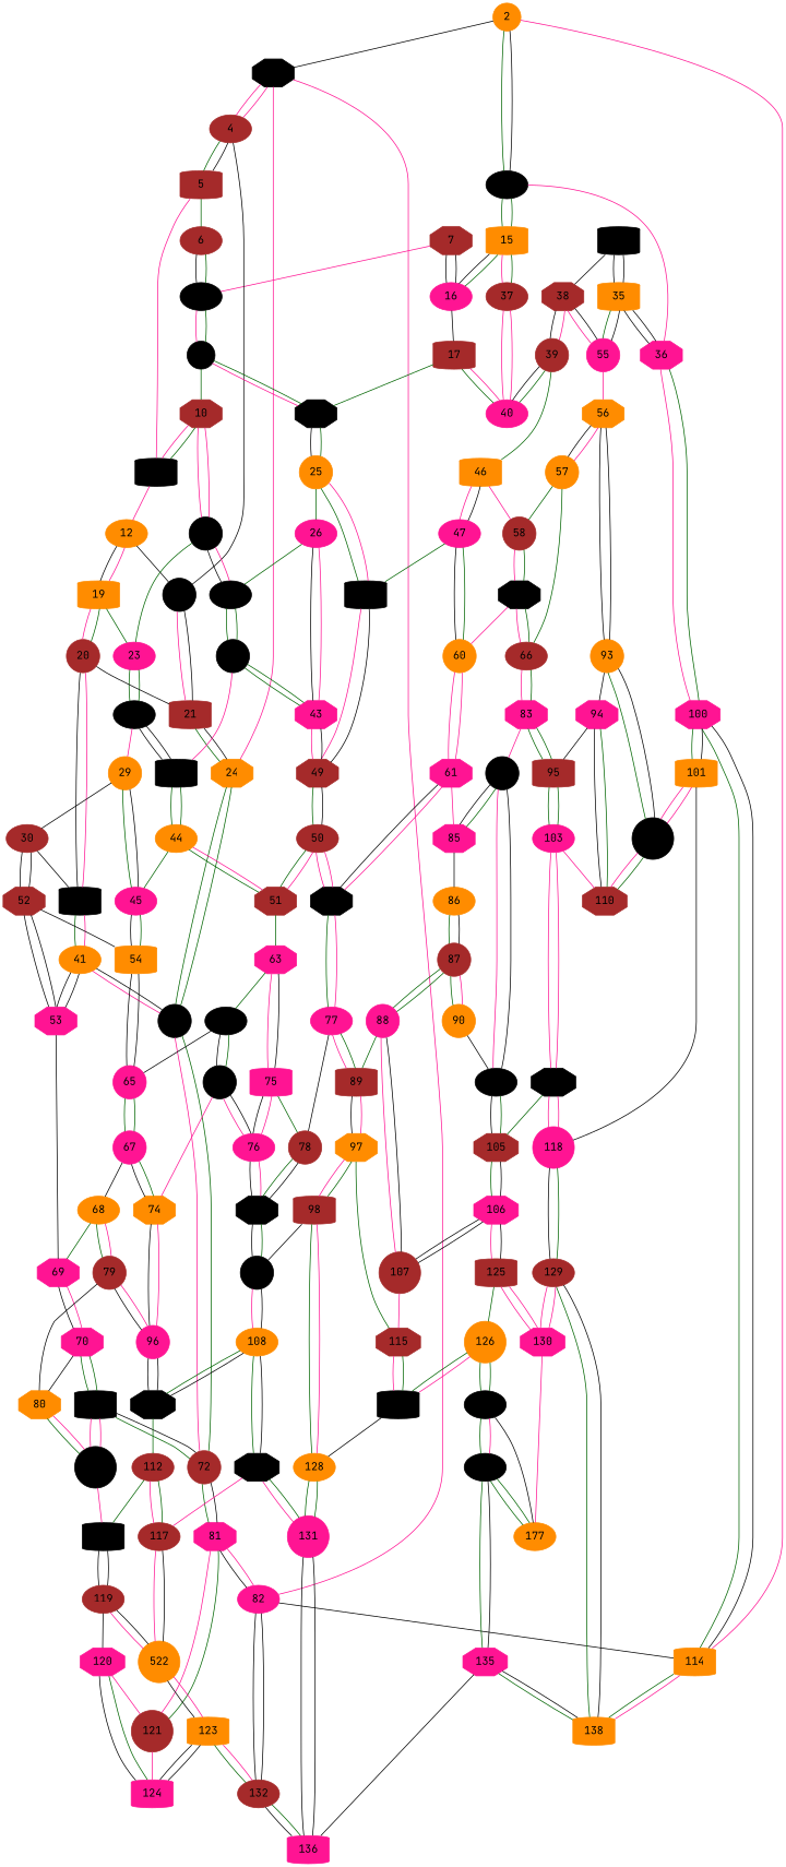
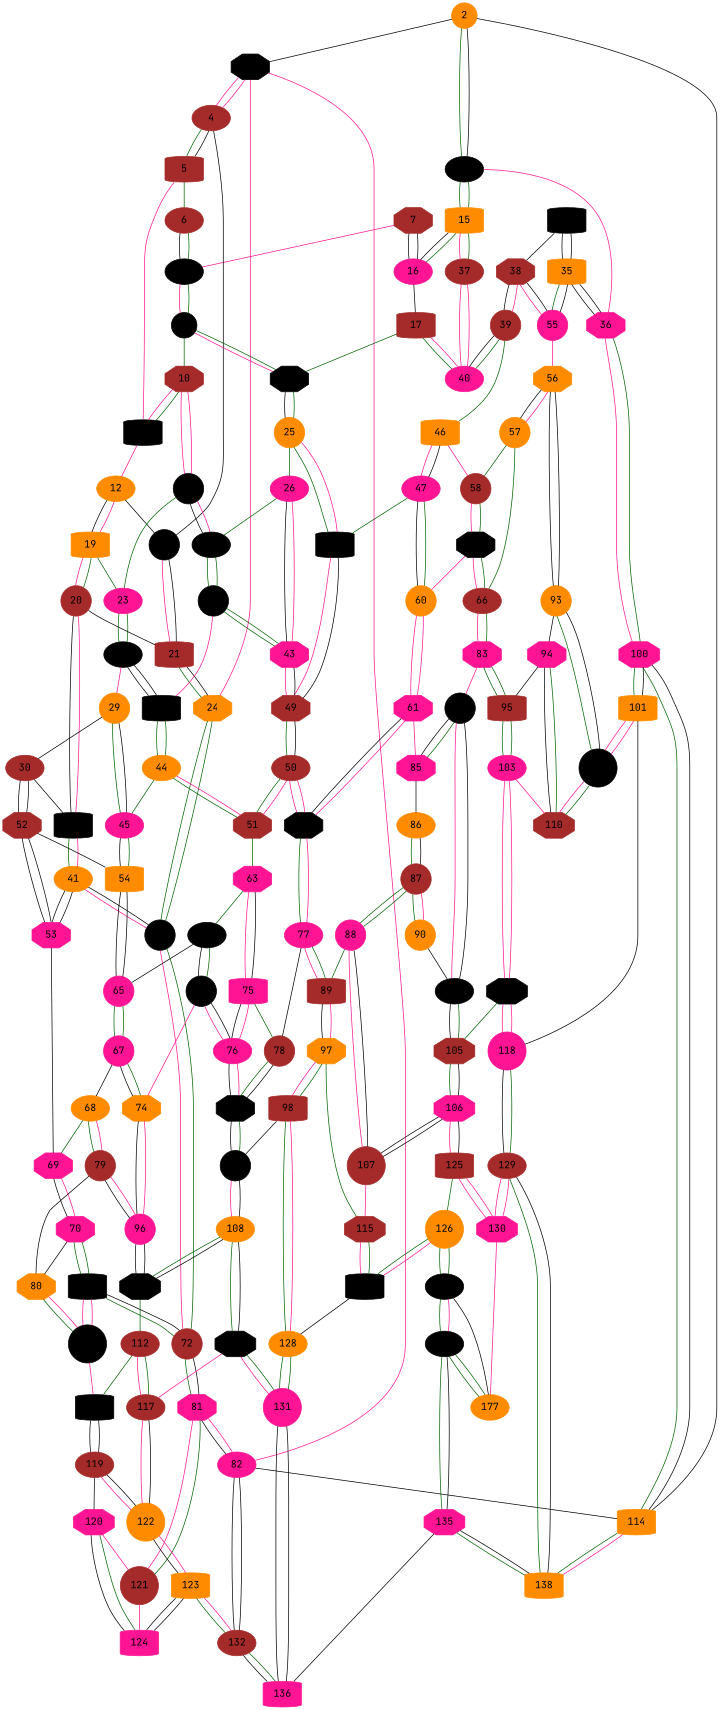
  graph {
    fontname="JetBrains Mono"
    node [color=brown fontname="JetBrains Mono" shape=octagon style=filled]
    edge [color=black fontname="JetBrains Mono"]
    2 [color=darkorange shape=circle]
    3 [color=black]
    14 [color=black shape=ellipse]
    114 [color=darkorange shape=cylinder]
    8 [color=black shape=ellipse]
    7
    16 [color=deeppink shape=ellipse]
    4 [shape=ellipse]
    24 [color=darkorange]
    82 [color=deeppink shape=ellipse]
    15 [color=darkorange shape=cylinder]
    36 [color=deeppink]
    138 [color=darkorange shape=cylinder]
    5 [shape=cylinder]
    13 [color=black shape=circle]
    42 [color=black shape=circle]
    132 [shape=ellipse]
    6 [shape=ellipse]
    11 [color=black shape=cylinder]
    21 [shape=cylinder]
    12 [color=darkorange shape=ellipse]
    9 [color=black shape=circle]
    17 [shape=cylinder]
    10
    18 [color=black]
    22 [color=black shape=circle]
    25 [color=darkorange shape=circle]
    23 [color=deeppink shape=ellipse]
    27 [color=black shape=ellipse]
    19 [color=darkorange shape=cylinder]
    20 [shape=circle]
    37 [shape=ellipse]
    100 [color=deeppink]
    40 [color=deeppink shape=ellipse]
    26 [color=deeppink shape=ellipse]
    48 [color=black shape=cylinder]
    31 [color=black shape=cylinder]
    28 [color=black shape=ellipse]
    41 [color=darkorange shape=ellipse]
    32 [color=black shape=circle]
    29 [color=darkorange shape=circle]
    33 [color=black shape=cylinder]
    72 [shape=circle]
    43 [color=deeppink]
    49
    30 [shape=ellipse]
    45 [color=deeppink shape=ellipse]
    44 [color=darkorange shape=ellipse]
    52
    54 [color=darkorange shape=cylinder]
    53 [color=deeppink]
    51
    34 [color=black shape=cylinder]
    35 [color=darkorange shape=cylinder]
    38
    55 [color=deeppink shape=circle]
    39 [shape=circle]
    56 [color=darkorange]
    101 [color=darkorange shape=cylinder]
    46 [color=darkorange shape=cylinder]
    47 [color=deeppink shape=ellipse]
    58 [shape=circle]
    69 [color=deeppink]
    81 [color=deeppink]
    50 [shape=ellipse]
    63 [color=deeppink]
    65 [color=deeppink shape=circle]
    60 [color=darkorange shape=circle]
    59 [color=black]
    61 [color=deeppink]
    62 [color=black]
    77 [color=deeppink shape=ellipse]
    64 [color=black shape=ellipse]
    75 [color=deeppink shape=cylinder]
    70 [color=deeppink]
    67 [color=deeppink shape=circle]
    57 [color=darkorange shape=circle]
    93 [color=darkorange shape=circle]
    66 [shape=ellipse]
    94 [color=deeppink]
    102 [color=black shape=circle]
    83 [color=deeppink]
    85 [color=deeppink]
    86 [color=darkorange shape=ellipse]
    78 [shape=circle]
    89 [shape=cylinder]
    73 [color=black shape=circle]
    76 [color=deeppink shape=ellipse]
    74 [color=darkorange]
    68 [color=darkorange shape=ellipse]
    84 [color=black shape=circle]
    95 [shape=cylinder]
    79 [shape=circle]
    96 [color=deeppink shape=circle]
    80 [color=darkorange]
    71 [color=black shape=cylinder]
    111 [color=black shape=circle]
    113 [color=black shape=cylinder]
    121 [shape=circle]
    92 [color=black]
    109 [color=black]
    99 [color=black shape=circle]
    97 [color=darkorange]
    124 [color=deeppink shape=cylinder]
    136 [color=deeppink shape=cylinder]
    91 [color=black shape=ellipse]
    103 [color=deeppink shape=ellipse]
    105
    87 [shape=circle]
    90 [color=darkorange shape=circle]
    88 [color=deeppink shape=circle]
    107 [shape=circle]
    115
    98 [shape=cylinder]
    106 [color=deeppink]
    108 [color=darkorange shape=ellipse]
    110
    104 [color=black]
    112 [shape=ellipse]
    128 [color=darkorange shape=ellipse]
    127 [color=black shape=cylinder]
    131 [color=deeppink shape=circle]
    116 [color=black]
    118 [color=deeppink shape=circle]
    129 [shape=ellipse]
    125 [shape=cylinder]
    126 [color=darkorange shape=circle]
    130 [color=deeppink]
    117 [shape=ellipse]
    119 [shape=ellipse]
-   122 [color=darkorange shape=circle label=522]
+   122 [color=darkorange shape=circle]
    120 [color=deeppink]
    123 [color=darkorange shape=cylinder]
    133 [color=black shape=ellipse]
    n135 [color=darkorange label=177 shape=ellipse]
    134 [color=black shape=ellipse]
    135 [color=deeppink]
    2 -- 3
    2 -- 14 [color=darkgreen]
    2 -- 14
-   2 -- 114 [color=deeppink]
+   2 -- 114
    3 -- 4 [color=deeppink]
    3 -- 4 [color=deeppink]
    3 -- 24 [color=deeppink]
    3 -- 82 [color=deeppink]
    14 -- 15 [color=darkgreen]
    14 -- 15 [color=darkgreen]
    14 -- 36 [color=deeppink]
    114 -- 138 [color=darkgreen]
    114 -- 138 [color=deeppink]
    8 -- 9 [color=deeppink]
    8 -- 9 [color=darkgreen]
    7 -- 8 [color=deeppink]
    7 -- 16
    7 -- 16
    16 -- 17
    4 -- 5 [color=darkgreen]
    4 -- 5
    4 -- 13
    24 -- 42 [color=darkgreen]
    24 -- 42 [color=darkgreen]
    82 -- 114
    82 -- 132
    82 -- 132
    15 -- 16
    15 -- 16 [color=darkgreen]
    15 -- 37 [color=deeppink]
    15 -- 37 [color=darkgreen]
    36 -- 100 [color=deeppink]
    36 -- 100 [color=darkgreen]
    5 -- 6 [color=darkgreen]
    5 -- 11 [color=deeppink]
    13 -- 21 [color=deeppink]
    13 -- 21
    42 -- 72 [color=deeppink]
    42 -- 72 [color=darkgreen]
    132 -- 136
    132 -- 136 [color=darkgreen]
    6 -- 8
    6 -- 8 [color=darkgreen]
    11 -- 12 [color=deeppink]
    21 -- 24 [color=darkgreen]
    21 -- 24
    12 -- 13
    12 -- 19
    12 -- 19 [color=deeppink]
    9 -- 10 [color=darkgreen]
    9 -- 18 [color=deeppink]
    9 -- 18 [color=darkgreen]
    17 -- 18 [color=darkgreen]
    17 -- 40 [color=darkgreen]
    17 -- 40 [color=deeppink]
    10 -- 11 [color=deeppink]
    10 -- 11 [color=darkgreen]
    10 -- 22 [color=deeppink]
    10 -- 22 [color=deeppink]
    18 -- 25
    18 -- 25 [color=darkgreen]
    22 -- 23 [color=darkgreen]
    22 -- 27
    22 -- 27 [color=deeppink]
    25 -- 26 [color=darkgreen]
    25 -- 48 [color=darkgreen]
    25 -- 48 [color=deeppink]
    23 -- 28 [color=darkgreen]
    23 -- 28 [color=darkgreen]
    27 -- 32 [color=darkgreen]
    27 -- 32 [color=darkgreen]
    19 -- 23 [color=darkgreen]
    19 -- 20 [color=deeppink]
    19 -- 20 [color=darkgreen]
    20 -- 21
    20 -- 31
    20 -- 31 [color=deeppink]
    37 -- 40 [color=deeppink]
    37 -- 40 [color=deeppink]
    100 -- 114 [color=darkgreen]
    100 -- 114
    100 -- 101 [color=darkgreen]
    100 -- 101
    26 -- 27 [color=darkgreen]
    26 -- 43
    26 -- 43 [color=deeppink]
    48 -- 49 [color=deeppink]
    48 -- 49
    31 -- 41 [color=darkgreen]
    31 -- 41 [color=deeppink]
    28 -- 29 [color=deeppink]
    28 -- 33
    28 -- 33
    41 -- 42 [color=deeppink]
    41 -- 42
    41 -- 53
    41 -- 53
    32 -- 33 [color=deeppink]
    32 -- 43 [color=darkgreen]
    32 -- 43 [color=darkgreen]
    29 -- 30
    29 -- 45 [color=darkgreen]
    29 -- 45
    33 -- 44 [color=darkgreen]
    33 -- 44 [color=darkgreen]
    72 -- 81 [color=darkgreen]
    72 -- 81
    43 -- 49 [color=deeppink]
    43 -- 49
    49 -- 50 [color=darkgreen]
    49 -- 50
    30 -- 31
    30 -- 52
    30 -- 52
    45 -- 54
    45 -- 54 [color=darkgreen]
    44 -- 45 [color=darkgreen]
    44 -- 51 [color=darkgreen]
    44 -- 51 [color=deeppink]
    52 -- 54
    52 -- 53
    52 -- 53
    54 -- 65
    54 -- 65
    53 -- 69
    51 -- 63 [color=darkgreen]
    34 -- 35
    34 -- 35
    34 -- 38
    35 -- 36
    35 -- 36
    35 -- 55 [color=darkgreen]
    35 -- 55
    38 -- 55 [color=deeppink]
    38 -- 55
    38 -- 39
    38 -- 39 [color=deeppink]
    55 -- 56 [color=deeppink]
    39 -- 40
    39 -- 40 [color=darkgreen]
    39 -- 46 [color=darkgreen]
    56 -- 57
    56 -- 57 [color=deeppink]
    56 -- 93
    56 -- 93
    101 -- 102 [color=deeppink]
    101 -- 102 [color=deeppink]
    101 -- 118
    46 -- 47 [color=deeppink]
    46 -- 47
    46 -- 58 [color=deeppink]
    47 -- 48 [color=darkgreen]
    47 -- 60
    47 -- 60 [color=darkgreen]
    58 -- 59 [color=deeppink]
    58 -- 59 [color=darkgreen]
    69 -- 70
    69 -- 70 [color=deeppink]
    81 -- 82
    81 -- 82 [color=deeppink]
    81 -- 121 [color=deeppink]
    81 -- 121 [color=darkgreen]
    50 -- 51 [color=darkgreen]
    50 -- 51 [color=deeppink]
    50 -- 62 [color=deeppink]
    50 -- 62 [color=deeppink]
    63 -- 64 [color=darkgreen]
    63 -- 75 [color=deeppink]
    63 -- 75
    65 -- 67 [color=darkgreen]
    65 -- 67 [color=darkgreen]
    60 -- 61 [color=deeppink]
    60 -- 61 [color=deeppink]
    59 -- 60 [color=deeppink]
    59 -- 66 [color=deeppink]
    59 -- 66 [color=darkgreen]
    61 -- 62
    61 -- 62 [color=deeppink]
    61 -- 85 [color=deeppink]
    62 -- 77 [color=darkgreen]
    62 -- 77 [color=deeppink]
    77 -- 78
    77 -- 89 [color=deeppink]
    77 -- 89 [color=darkgreen]
    64 -- 65
    64 -- 73
    64 -- 73 [color=darkgreen]
    75 -- 78 [color=darkgreen]
    75 -- 76
    75 -- 76 [color=deeppink]
    70 -- 80
    70 -- 71 [color=darkgreen]
    70 -- 71 [color=darkgreen]
    67 -- 74
    67 -- 74 [color=darkgreen]
    67 -- 68
    57 -- 58 [color=darkgreen]
    57 -- 66 [color=darkgreen]
    93 -- 94
    93 -- 102 [color=darkgreen]
    93 -- 102
    66 -- 83 [color=deeppink]
    66 -- 83 [color=darkgreen]
    94 -- 95
    94 -- 110
    94 -- 110 [color=darkgreen]
    102 -- 110 [color=deeppink]
    102 -- 110 [color=darkgreen]
    83 -- 84 [color=deeppink]
    83 -- 95 [color=darkgreen]
    83 -- 95 [color=darkgreen]
    85 -- 86
    86 -- 87 [color=darkgreen]
    86 -- 87
    78 -- 92 [color=darkgreen]
    78 -- 92
    89 -- 97
    89 -- 97 [color=deeppink]
    73 -- 76 [color=deeppink]
    73 -- 76
    73 -- 74 [color=deeppink]
    76 -- 92
    76 -- 92 [color=deeppink]
    74 -- 96
    74 -- 96 [color=deeppink]
    68 -- 69 [color=darkgreen]
    68 -- 79 [color=darkgreen]
    68 -- 79 [color=deeppink]
    84 -- 85
    84 -- 85 [color=darkgreen]
    84 -- 91 [color=deeppink]
    84 -- 91
    95 -- 103 [color=darkgreen]
    95 -- 103 [color=darkgreen]
    79 -- 96
    79 -- 96 [color=deeppink]
    79 -- 80
    96 -- 109
    96 -- 109
    80 -- 111 [color=darkgreen]
    80 -- 111 [color=deeppink]
    71 -- 72 [color=darkgreen]
    71 -- 72
    71 -- 111 [color=deeppink]
    71 -- 111 [color=deeppink]
    111 -- 113 [color=deeppink]
    113 -- 119
    113 -- 119
    121 -- 124 [color=deeppink]
    92 -- 99
    92 -- 99 [color=darkgreen]
    109 -- 112 [color=darkgreen]
    99 -- 108 [color=deeppink]
    99 -- 108
    97 -- 115 [color=darkgreen]
    97 -- 98 [color=deeppink]
    97 -- 98 [color=darkgreen]
    91 -- 105
    91 -- 105 [color=darkgreen]
    103 -- 110 [color=deeppink]
    103 -- 104 [color=deeppink]
    103 -- 104 [color=deeppink]
    105 -- 106 [color=darkgreen]
    105 -- 106
    87 -- 90 [color=darkgreen]
    87 -- 90 [color=deeppink]
    87 -- 88 [color=darkgreen]
    87 -- 88 [color=darkgreen]
    90 -- 91
    88 -- 89 [color=darkgreen]
    88 -- 107 [color=deeppink]
    88 -- 107
    107 -- 115 [color=deeppink]
    115 -- 127 [color=deeppink]
    115 -- 127 [color=darkgreen]
    98 -- 99
    98 -- 128 [color=darkgreen]
    98 -- 128 [color=deeppink]
    106 -- 107
    106 -- 107
    106 -- 125 [color=deeppink]
    106 -- 125
    108 -- 109 [color=darkgreen]
    108 -- 109
    108 -- 116 [color=darkgreen]
    108 -- 116
    104 -- 105 [color=darkgreen]
    104 -- 118 [color=deeppink]
    104 -- 118 [color=deeppink]
    112 -- 113 [color=darkgreen]
    112 -- 117 [color=deeppink]
    112 -- 117 [color=darkgreen]
    128 -- 131 [color=darkgreen]
    128 -- 131 [color=darkgreen]
    127 -- 128
    131 -- 136
    131 -- 136
    116 -- 131 [color=deeppink]
    116 -- 131 [color=darkgreen]
    116 -- 117 [color=deeppink]
    118 -- 129
    118 -- 129 [color=darkgreen]
    129 -- 138 [color=darkgreen]
    129 -- 138
    129 -- 130 [color=deeppink]
    129 -- 130 [color=deeppink]
    125 -- 126 [color=darkgreen]
    125 -- 130 [color=deeppink]
    125 -- 130 [color=deeppink]
    126 -- 127 [color=darkgreen]
    126 -- 127 [color=deeppink]
    126 -- 133 [color=darkgreen]
    126 -- 133 [color=darkgreen]
    130 -- n135 [color=deeppink]
    117 -- 122 [color=deeppink]
    117 -- 122
    119 -- 122 [color=deeppink]
    119 -- 122
    119 -- 120
    122 -- 123
    122 -- 123 [color=deeppink]
    120 -- 121 [color=deeppink]
    120 -- 124
    120 -- 124 [color=darkgreen]
    123 -- 132 [color=darkgreen]
    123 -- 132 [color=deeppink]
    123 -- 124
    123 -- 124
    133 -- n135
    133 -- 134 [color=darkgreen]
    133 -- 134 [color=deeppink]
    134 -- n135 [color=darkgreen]
    134 -- n135 [color=darkgreen]
    134 -- 135 [color=darkgreen]
    134 -- 135
    135 -- 138 [color=darkgreen]
    135 -- 138
    135 -- 136
  }
